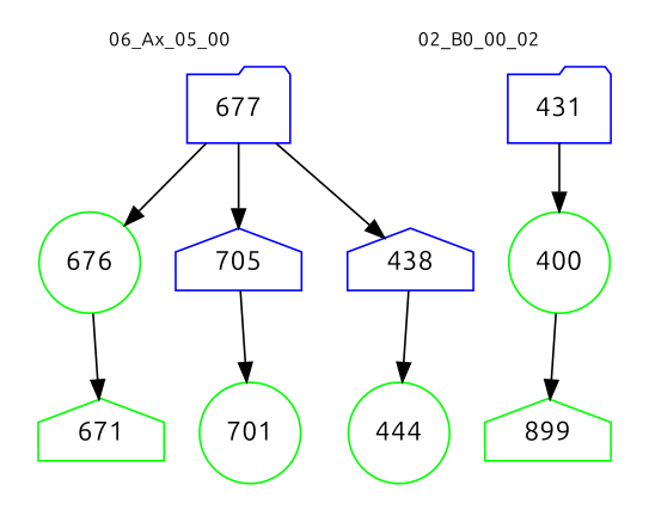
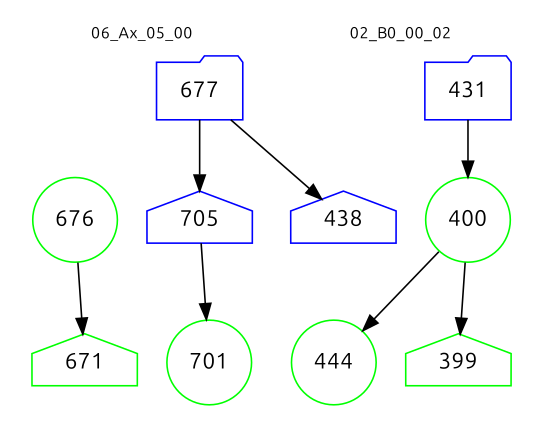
  digraph {
    fontname=Ubuntu
    node [color=green fontname=Ubuntu shape=circle]
    edge [color=black fontname=Ubuntu]
    n1 [color=blue label=677 shape=folder]
    n2 [label=676]
    n3 [color=blue label=705 shape=house]
    n4 [label=671 shape=house]
    n5 [label=701]
    n6 [color=blue label=431 shape=folder]
    n7 [label=400]
    n8 [color=blue label=438 shape=house]
-   n9 [label=899 shape=house]
+   n9 [label=399 shape=house]
    n10 [label=444]
    subgraph cluster_1 {
      color=white
      fontsize=10
      label="06_Ax_05_00"
      n1
      n2
      n3
      n4
      n5
    }
    subgraph cluster_2 {
      color=white
      fontsize=10
      label="02_B0_00_02"
      n6
      n7
      n8
      n9
      n10
    }
-   n1 -> n2
    n1 -> n3
    n1 -> n8
    n2 -> n4
    n3 -> n5
    n6 -> n7
    n7 -> n9
-   n8 -> n10
+   n7 -> n10
  }
